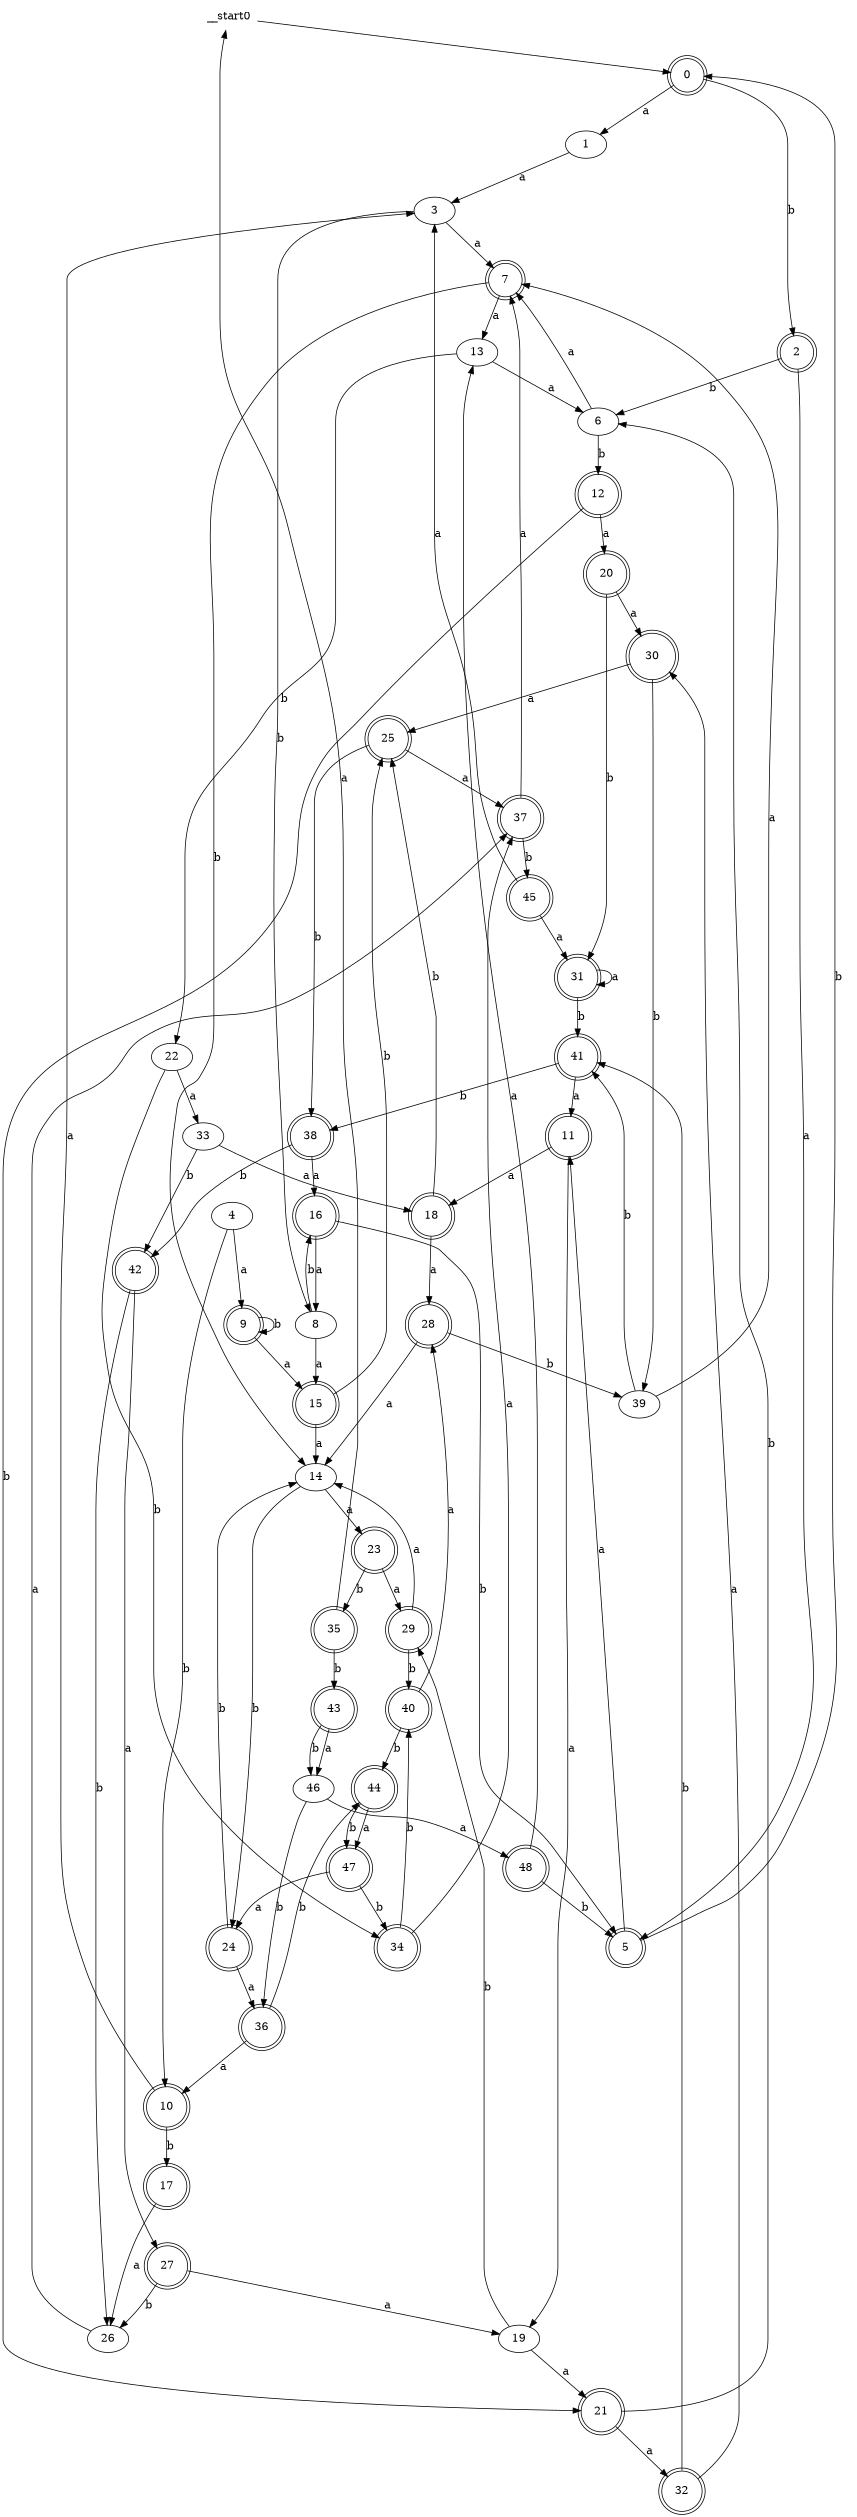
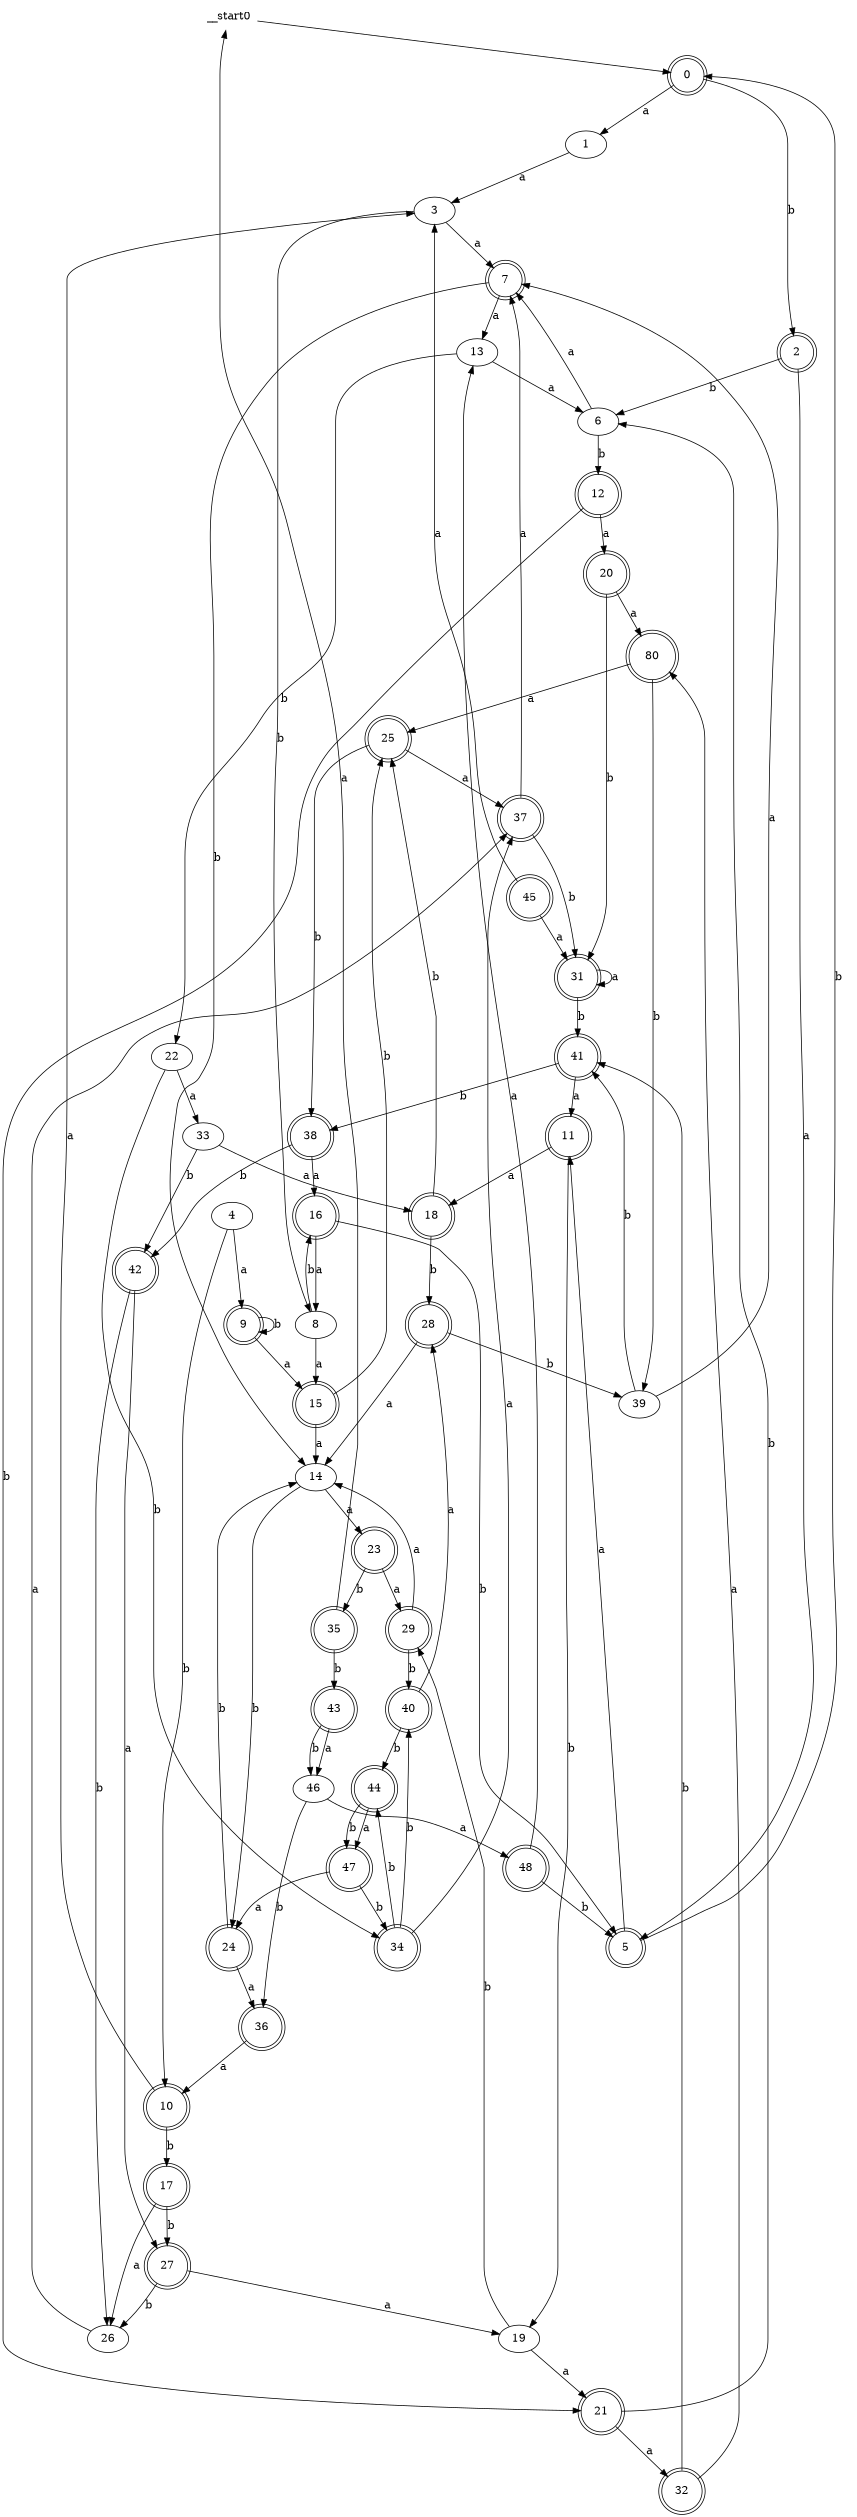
  digraph {
    node [shape=doublecircle]
    __start0 [shape=none]
    0
    1 [shape=""]
    2
    3 [shape=""]
    5
    6 [shape=""]
    7
    8 [shape=""]
    4 [shape=""]
    9
    10
    11
    12
    13 [shape=""]
    14 [shape=""]
    15
    16
    17
    18
    19 [shape=""]
    20
    21
    22 [shape=""]
    23
    24
    25
    26 [shape=""]
    27
    28
    29
-   30
+   30 [label=80]
    31
    32
    33 [shape=""]
    34
    35
    36
    37
    38
    39 [shape=""]
    40
    41
    42
    43
    44
    45
    46 [shape=""]
    47
    48
    __start0 -> 0
    0 -> 1 [label=a]
    0 -> 2 [label=b]
    1 -> 3 [label=a]
    2 -> 5 [label=a]
    2 -> 6 [label=b]
    3 -> 7 [label=a]
    3 -> 8 [label=b]
    5 -> 0 [label=b]
    5 -> 11 [label=a]
    6 -> 7 [label=a]
    6 -> 12 [label=b]
    7 -> 13 [label=a]
    7 -> 14 [label=b]
    8 -> 15 [label=a]
    8 -> 16 [label=b]
    4 -> 9 [label=a]
    4 -> 10 [label=b]
    9 -> 9 [label=b]
    9 -> 15 [label=a]
    10 -> 3 [label=a]
    10 -> 17 [label=b]
    11 -> 18 [label=a]
-   11 -> 19 [label=a]
+   11 -> 19 [label=b]
    12 -> 20 [label=a]
    12 -> 21 [label=b]
    13 -> 6 [label=a]
    13 -> 22 [label=b]
    14 -> 23 [label=a]
    14 -> 24 [label=b]
    15 -> 14 [label=a]
    15 -> 25 [label=b]
    16 -> 5 [label=b]
    16 -> 8 [label=a]
    17 -> 26 [label=a]
+   17 -> 27 [label=b]
    18 -> 25 [label=b]
-   18 -> 28 [label=a]
+   18 -> 28 [label=b]
    19 -> 21 [label=a]
    19 -> 29 [label=b]
    20 -> 30 [label=a]
    20 -> 31 [label=b]
    21 -> 6 [label=b]
    21 -> 32 [label=a]
    22 -> 33 [label=a]
    22 -> 34 [label=b]
    23 -> 29 [label=a]
    23 -> 35 [label=b]
    24 -> 14 [label=b]
    24 -> 36 [label=a]
    25 -> 37 [label=a]
    25 -> 38 [label=b]
    26 -> 37 [label=a]
    27 -> 19 [label=a]
    27 -> 26 [label=b]
    28 -> 14 [label=a]
    28 -> 39 [label=b]
    29 -> 14 [label=a]
    29 -> 40 [label=b]
    30 -> 25 [label=a]
    30 -> 39 [label=b]
    31 -> 31 [label=a]
    31 -> 41 [label=b]
    32 -> 30 [label=a]
    32 -> 41 [label=b]
    33 -> 18 [label=a]
    33 -> 42 [label=b]
    34 -> 37 [label=a]
    34 -> 40 [label=b]
    35 -> __start0 [label=a]
    35 -> 43 [label=b]
    36 -> 10 [label=a]
-   36 -> 44 [label=b]
+   34 -> 44 [label=b]
    37 -> 7 [label=a]
-   37 -> 45 [label=b]
+   37 -> 31 [label=b]
    38 -> 16 [label=a]
    38 -> 42 [label=b]
    39 -> 7 [label=a]
    39 -> 41 [label=b]
    40 -> 28 [label=a]
    40 -> 44 [label=b]
    41 -> 11 [label=a]
    41 -> 38 [label=b]
    42 -> 26 [label=b]
    42 -> 27 [label=a]
    43 -> 46 [label=a]
    43 -> 46 [label=b]
    44 -> 47 [label=a]
    44 -> 47 [label=b]
    45 -> 3 [label=a]
    45 -> 31 [label=a]
    46 -> 36 [label=b]
    46 -> 48 [label=a]
    47 -> 24 [label=a]
    47 -> 34 [label=b]
    48 -> 5 [label=b]
    48 -> 13 [label=a]
  }
